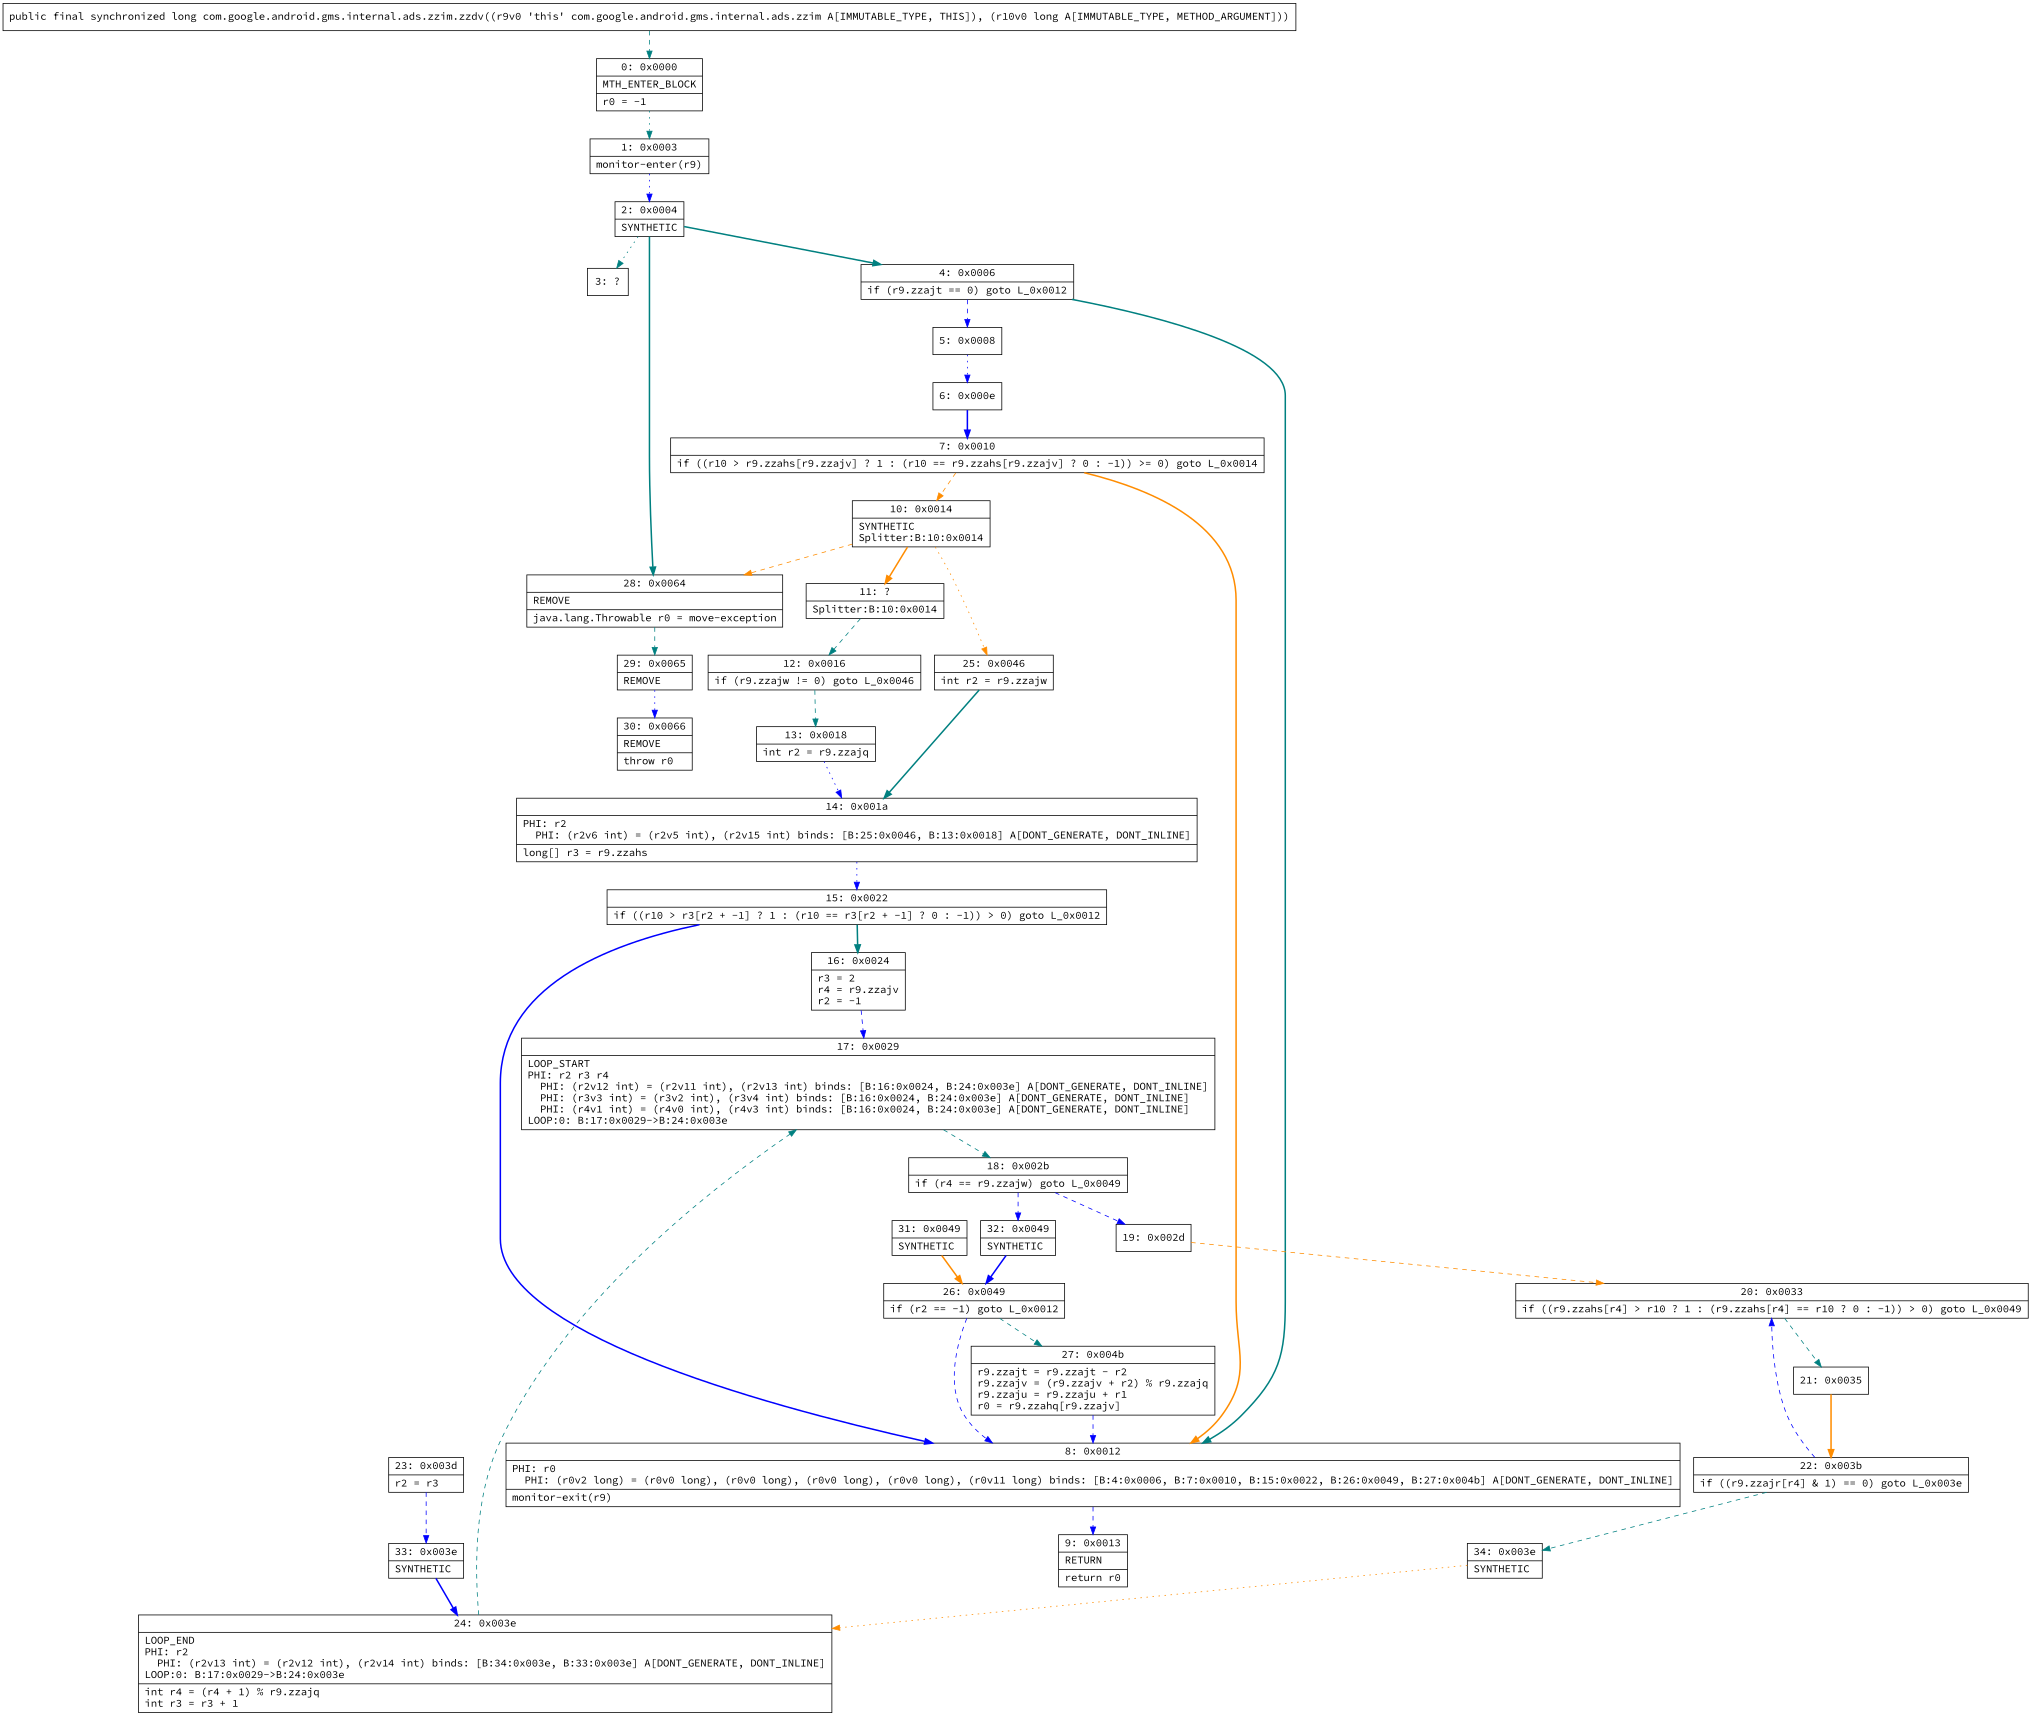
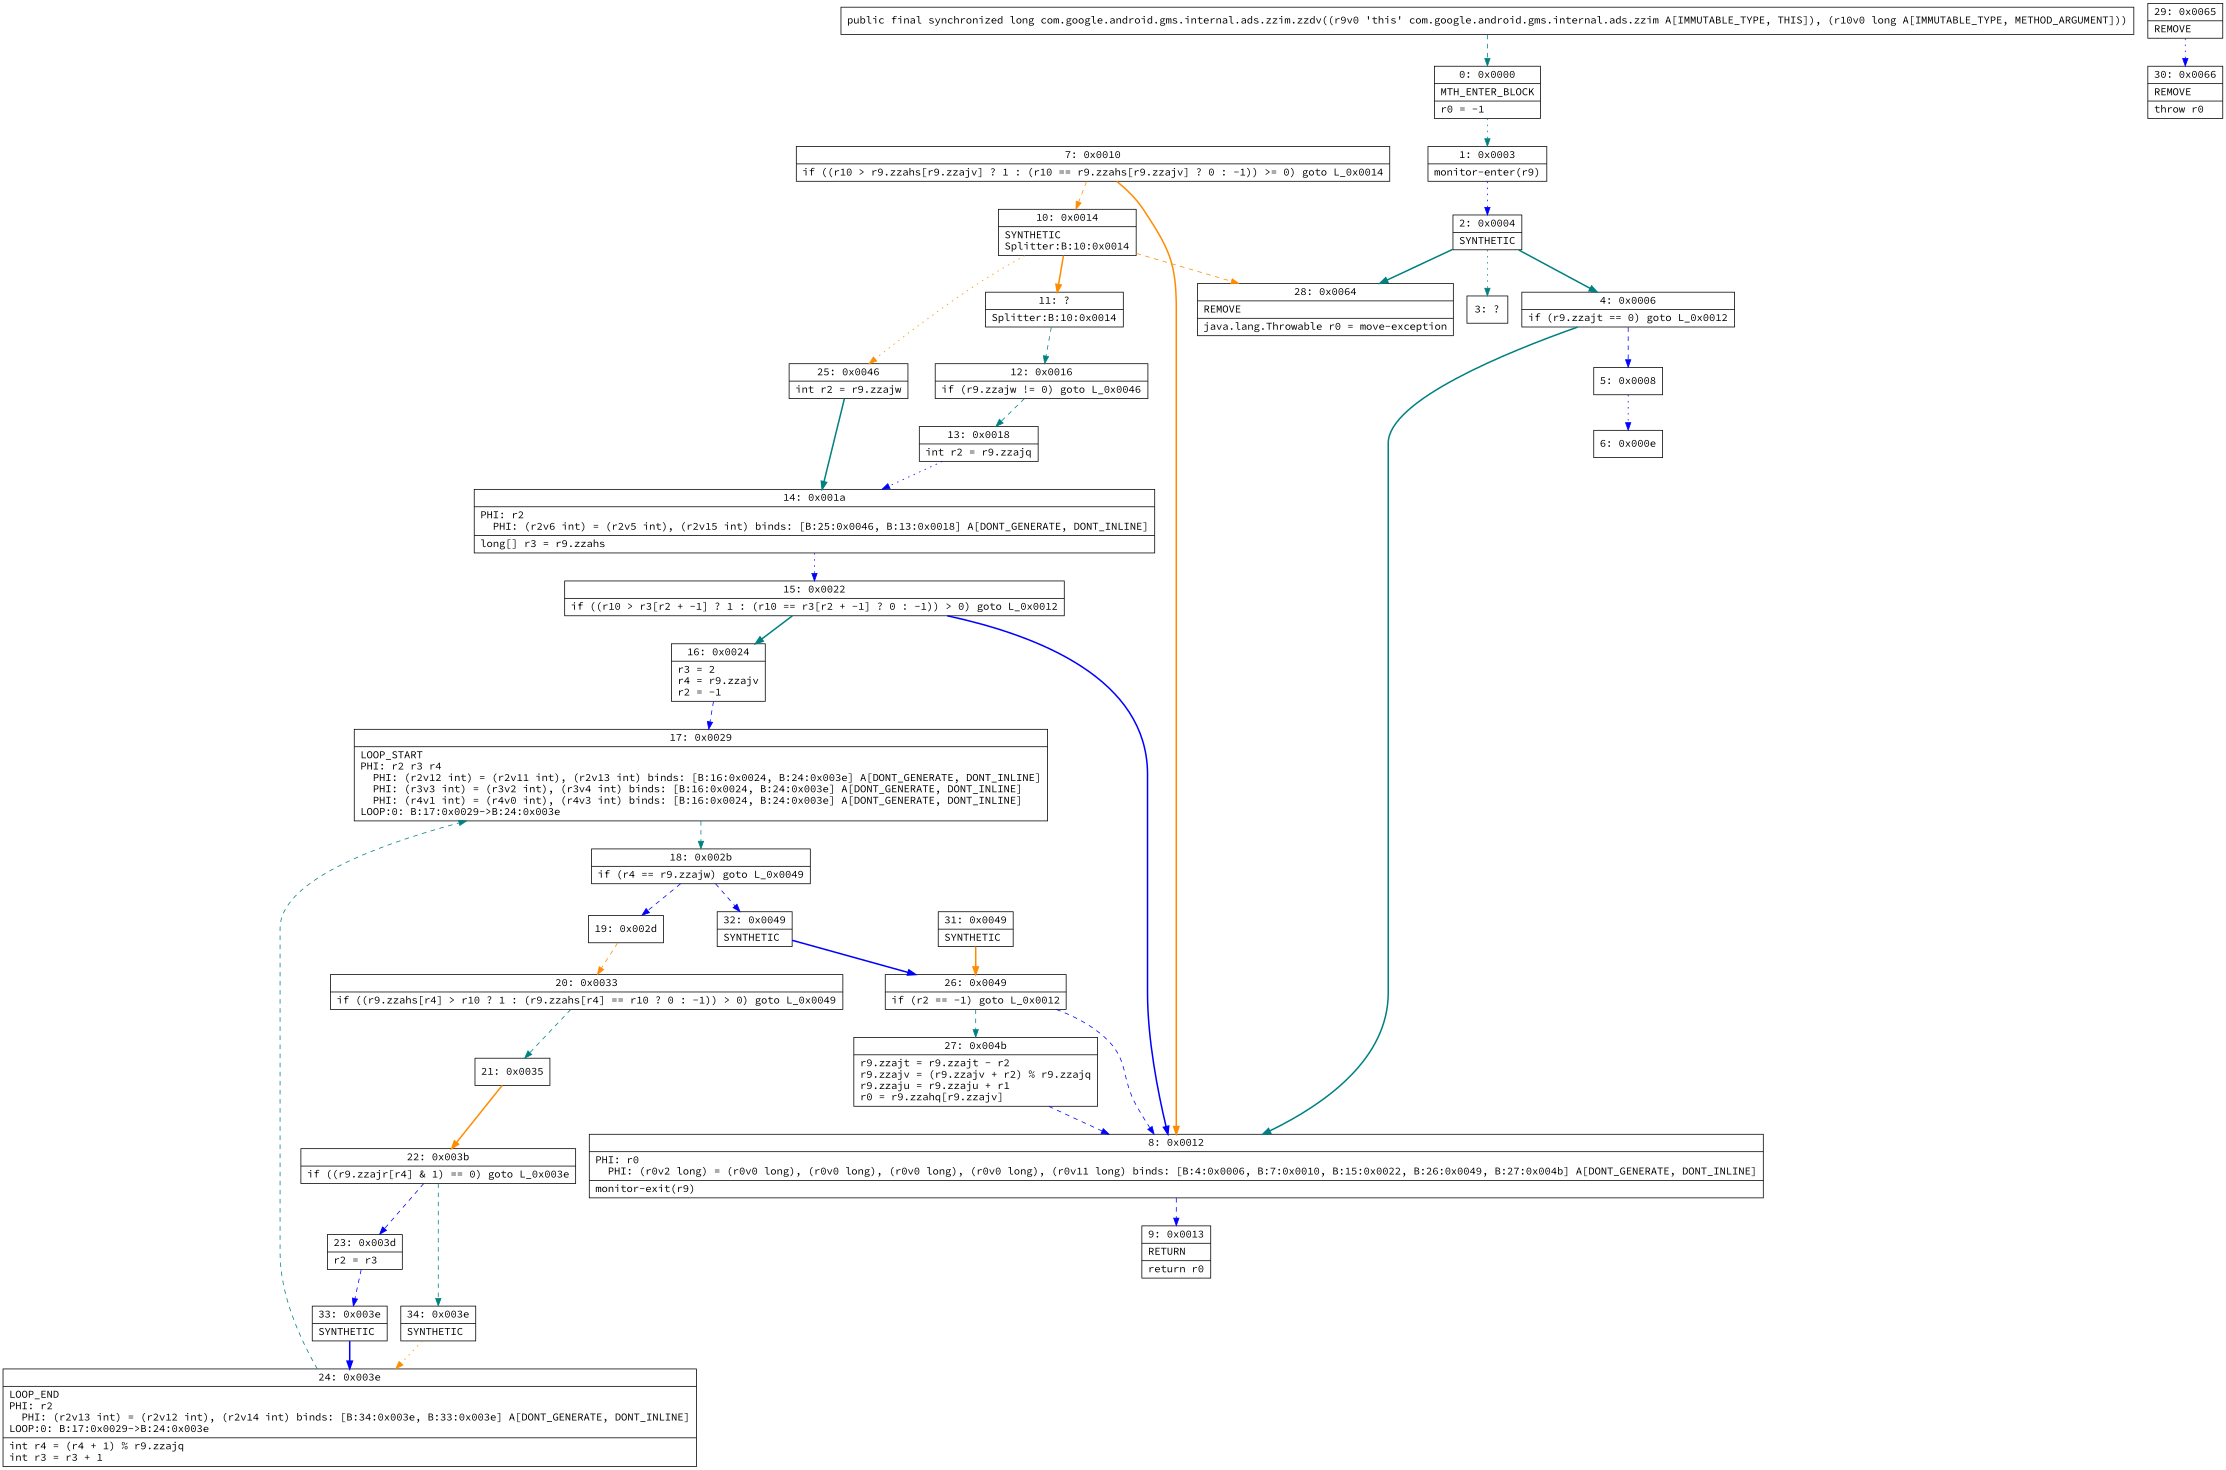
  digraph {
    fontname="Source Code Pro"
    node [fontname="Source Code Pro" shape=record]
    edge [color=blue fontname="Source Code Pro" style=dashed]
    n1 [label="{0\:\ 0x0000|MTH_ENTER_BLOCK\l|r0 = \-1\l}"]
    n2 [label="{1\:\ 0x0003|monitor\-enter(r9)\l}"]
    n3 [label="{2\:\ 0x0004|SYNTHETIC\l}"]
    n4 [label="{3\:\ ?}"]
    n5 [label="{28\:\ 0x0064|REMOVE\l|java.lang.Throwable r0 = move\-exception\l}"]
    n6 [label="{4\:\ 0x0006|if (r9.zzajt == 0) goto L_0x0012\l}"]
    n7 [label="{29\:\ 0x0065|REMOVE\l}"]
    n8 [label="{5\:\ 0x0008}"]
    n9 [label="{8\:\ 0x0012|PHI: r0 \l  PHI: (r0v2 long) = (r0v0 long), (r0v0 long), (r0v0 long), (r0v0 long), (r0v11 long) binds: [B:4:0x0006, B:7:0x0010, B:15:0x0022, B:26:0x0049, B:27:0x004b] A[DONT_GENERATE, DONT_INLINE]\l|monitor\-exit(r9)\l}"]
    n10 [label="{6\:\ 0x000e}"]
    n11 [label="{9\:\ 0x0013|RETURN\l|return r0\l}"]
    n12 [label="{7\:\ 0x0010|if ((r10 \> r9.zzahs[r9.zzajv] ? 1 : (r10 == r9.zzahs[r9.zzajv] ? 0 : \-1)) \>= 0) goto L_0x0014\l}"]
    n13 [label="{10\:\ 0x0014|SYNTHETIC\lSplitter:B:10:0x0014\l}"]
    n14 [label="{11\:\ ?|Splitter:B:10:0x0014\l}"]
    n15 [label="{25\:\ 0x0046|int r2 = r9.zzajw\l}"]
    n16 [label="{12\:\ 0x0016|if (r9.zzajw != 0) goto L_0x0046\l}"]
    n17 [label="{13\:\ 0x0018|int r2 = r9.zzajq\l}"]
    n18 [label="{14\:\ 0x001a|PHI: r2 \l  PHI: (r2v6 int) = (r2v5 int), (r2v15 int) binds: [B:25:0x0046, B:13:0x0018] A[DONT_GENERATE, DONT_INLINE]\l|long[] r3 = r9.zzahs\l}"]
    n19 [label="{15\:\ 0x0022|if ((r10 \> r3[r2 + \-1] ? 1 : (r10 == r3[r2 + \-1] ? 0 : \-1)) \> 0) goto L_0x0012\l}"]
    n20 [label="{16\:\ 0x0024|r3 = 2\lr4 = r9.zzajv\lr2 = \-1\l}"]
    n21 [label="{17\:\ 0x0029|LOOP_START\lPHI: r2 r3 r4 \l  PHI: (r2v12 int) = (r2v11 int), (r2v13 int) binds: [B:16:0x0024, B:24:0x003e] A[DONT_GENERATE, DONT_INLINE]\l  PHI: (r3v3 int) = (r3v2 int), (r3v4 int) binds: [B:16:0x0024, B:24:0x003e] A[DONT_GENERATE, DONT_INLINE]\l  PHI: (r4v1 int) = (r4v0 int), (r4v3 int) binds: [B:16:0x0024, B:24:0x003e] A[DONT_GENERATE, DONT_INLINE]\lLOOP:0: B:17:0x0029\-\>B:24:0x003e\l}"]
    n22 [label="{18\:\ 0x002b|if (r4 == r9.zzajw) goto L_0x0049\l}"]
    n23 [label="{19\:\ 0x002d}"]
    n24 [label="{32\:\ 0x0049|SYNTHETIC\l}"]
    n25 [label="{20\:\ 0x0033|if ((r9.zzahs[r4] \> r10 ? 1 : (r9.zzahs[r4] == r10 ? 0 : \-1)) \> 0) goto L_0x0049\l}"]
    n26 [label="{26\:\ 0x0049|if (r2 == \-1) goto L_0x0012\l}"]
    n27 [label="{21\:\ 0x0035}"]
    n28 [label="{22\:\ 0x003b|if ((r9.zzajr[r4] & 1) == 0) goto L_0x003e\l}"]
    n29 [label="{31\:\ 0x0049|SYNTHETIC\l}"]
    n30 [label="{23\:\ 0x003d|r2 = r3\l}"]
    n31 [label="{34\:\ 0x003e|SYNTHETIC\l}"]
    n32 [label="{33\:\ 0x003e|SYNTHETIC\l}"]
    n33 [label="{24\:\ 0x003e|LOOP_END\lPHI: r2 \l  PHI: (r2v13 int) = (r2v12 int), (r2v14 int) binds: [B:34:0x003e, B:33:0x003e] A[DONT_GENERATE, DONT_INLINE]\lLOOP:0: B:17:0x0029\-\>B:24:0x003e\l|int r4 = (r4 + 1) % r9.zzajq\lint r3 = r3 + 1\l}"]
    n34 [label="{27\:\ 0x004b|r9.zzajt = r9.zzajt \- r2\lr9.zzajv = (r9.zzajv + r2) % r9.zzajq\lr9.zzaju = r9.zzaju + r1\lr0 = r9.zzahq[r9.zzajv]\l}"]
    n35 [label="{30\:\ 0x0066|REMOVE\l|throw r0\l}"]
    n36 [label="{public final synchronized long com.google.android.gms.internal.ads.zzim.zzdv((r9v0 'this' com.google.android.gms.internal.ads.zzim A[IMMUTABLE_TYPE, THIS]), (r10v0 long A[IMMUTABLE_TYPE, METHOD_ARGUMENT])) }"]
    n1 -> n2 [color=teal style=dotted]
    n2 -> n3 [style=dotted]
    n3 -> n4 [color=teal style=dotted]
    n3 -> n5 [color=teal style=bold]
    n3 -> n6 [color=teal style=bold]
-   n5 -> n7 [color=teal]
    n6 -> n8
    n6 -> n9 [color=teal style=bold]
    n7 -> n35 [style=dotted]
    n8 -> n10 [style=dotted]
    n9 -> n11
-   n10 -> n12 [style=bold]
    n12 -> n9 [color=darkorange style=bold]
    n12 -> n13 [color=darkorange]
    n13 -> n5 [color=darkorange]
    n13 -> n14 [color=darkorange style=bold]
    n13 -> n15 [color=darkorange style=dotted]
    n14 -> n16 [color=teal]
    n15 -> n18 [color=teal style=bold]
    n16 -> n17 [color=teal]
    n17 -> n18 [style=dotted]
    n18 -> n19 [style=dotted]
    n19 -> n9 [style=bold]
    n19 -> n20 [color=teal style=bold]
    n20 -> n21
    n21 -> n22 [color=teal]
    n22 -> n23
    n22 -> n24
    n23 -> n25 [color=darkorange]
    n24 -> n26 [style=bold]
    n25 -> n27 [color=teal]
    n26 -> n9
    n26 -> n34 [color=teal]
    n27 -> n28 [color=darkorange style=bold]
-   n28 -> n25
+   n28 -> n30
    n28 -> n31 [color=teal]
    n29 -> n26 [color=darkorange style=bold]
    n30 -> n32
    n31 -> n33 [color=darkorange style=dotted]
    n32 -> n33 [style=bold]
    n33 -> n21 [color=teal]
    n34 -> n9
    n36 -> n1 [color=teal]
  }
